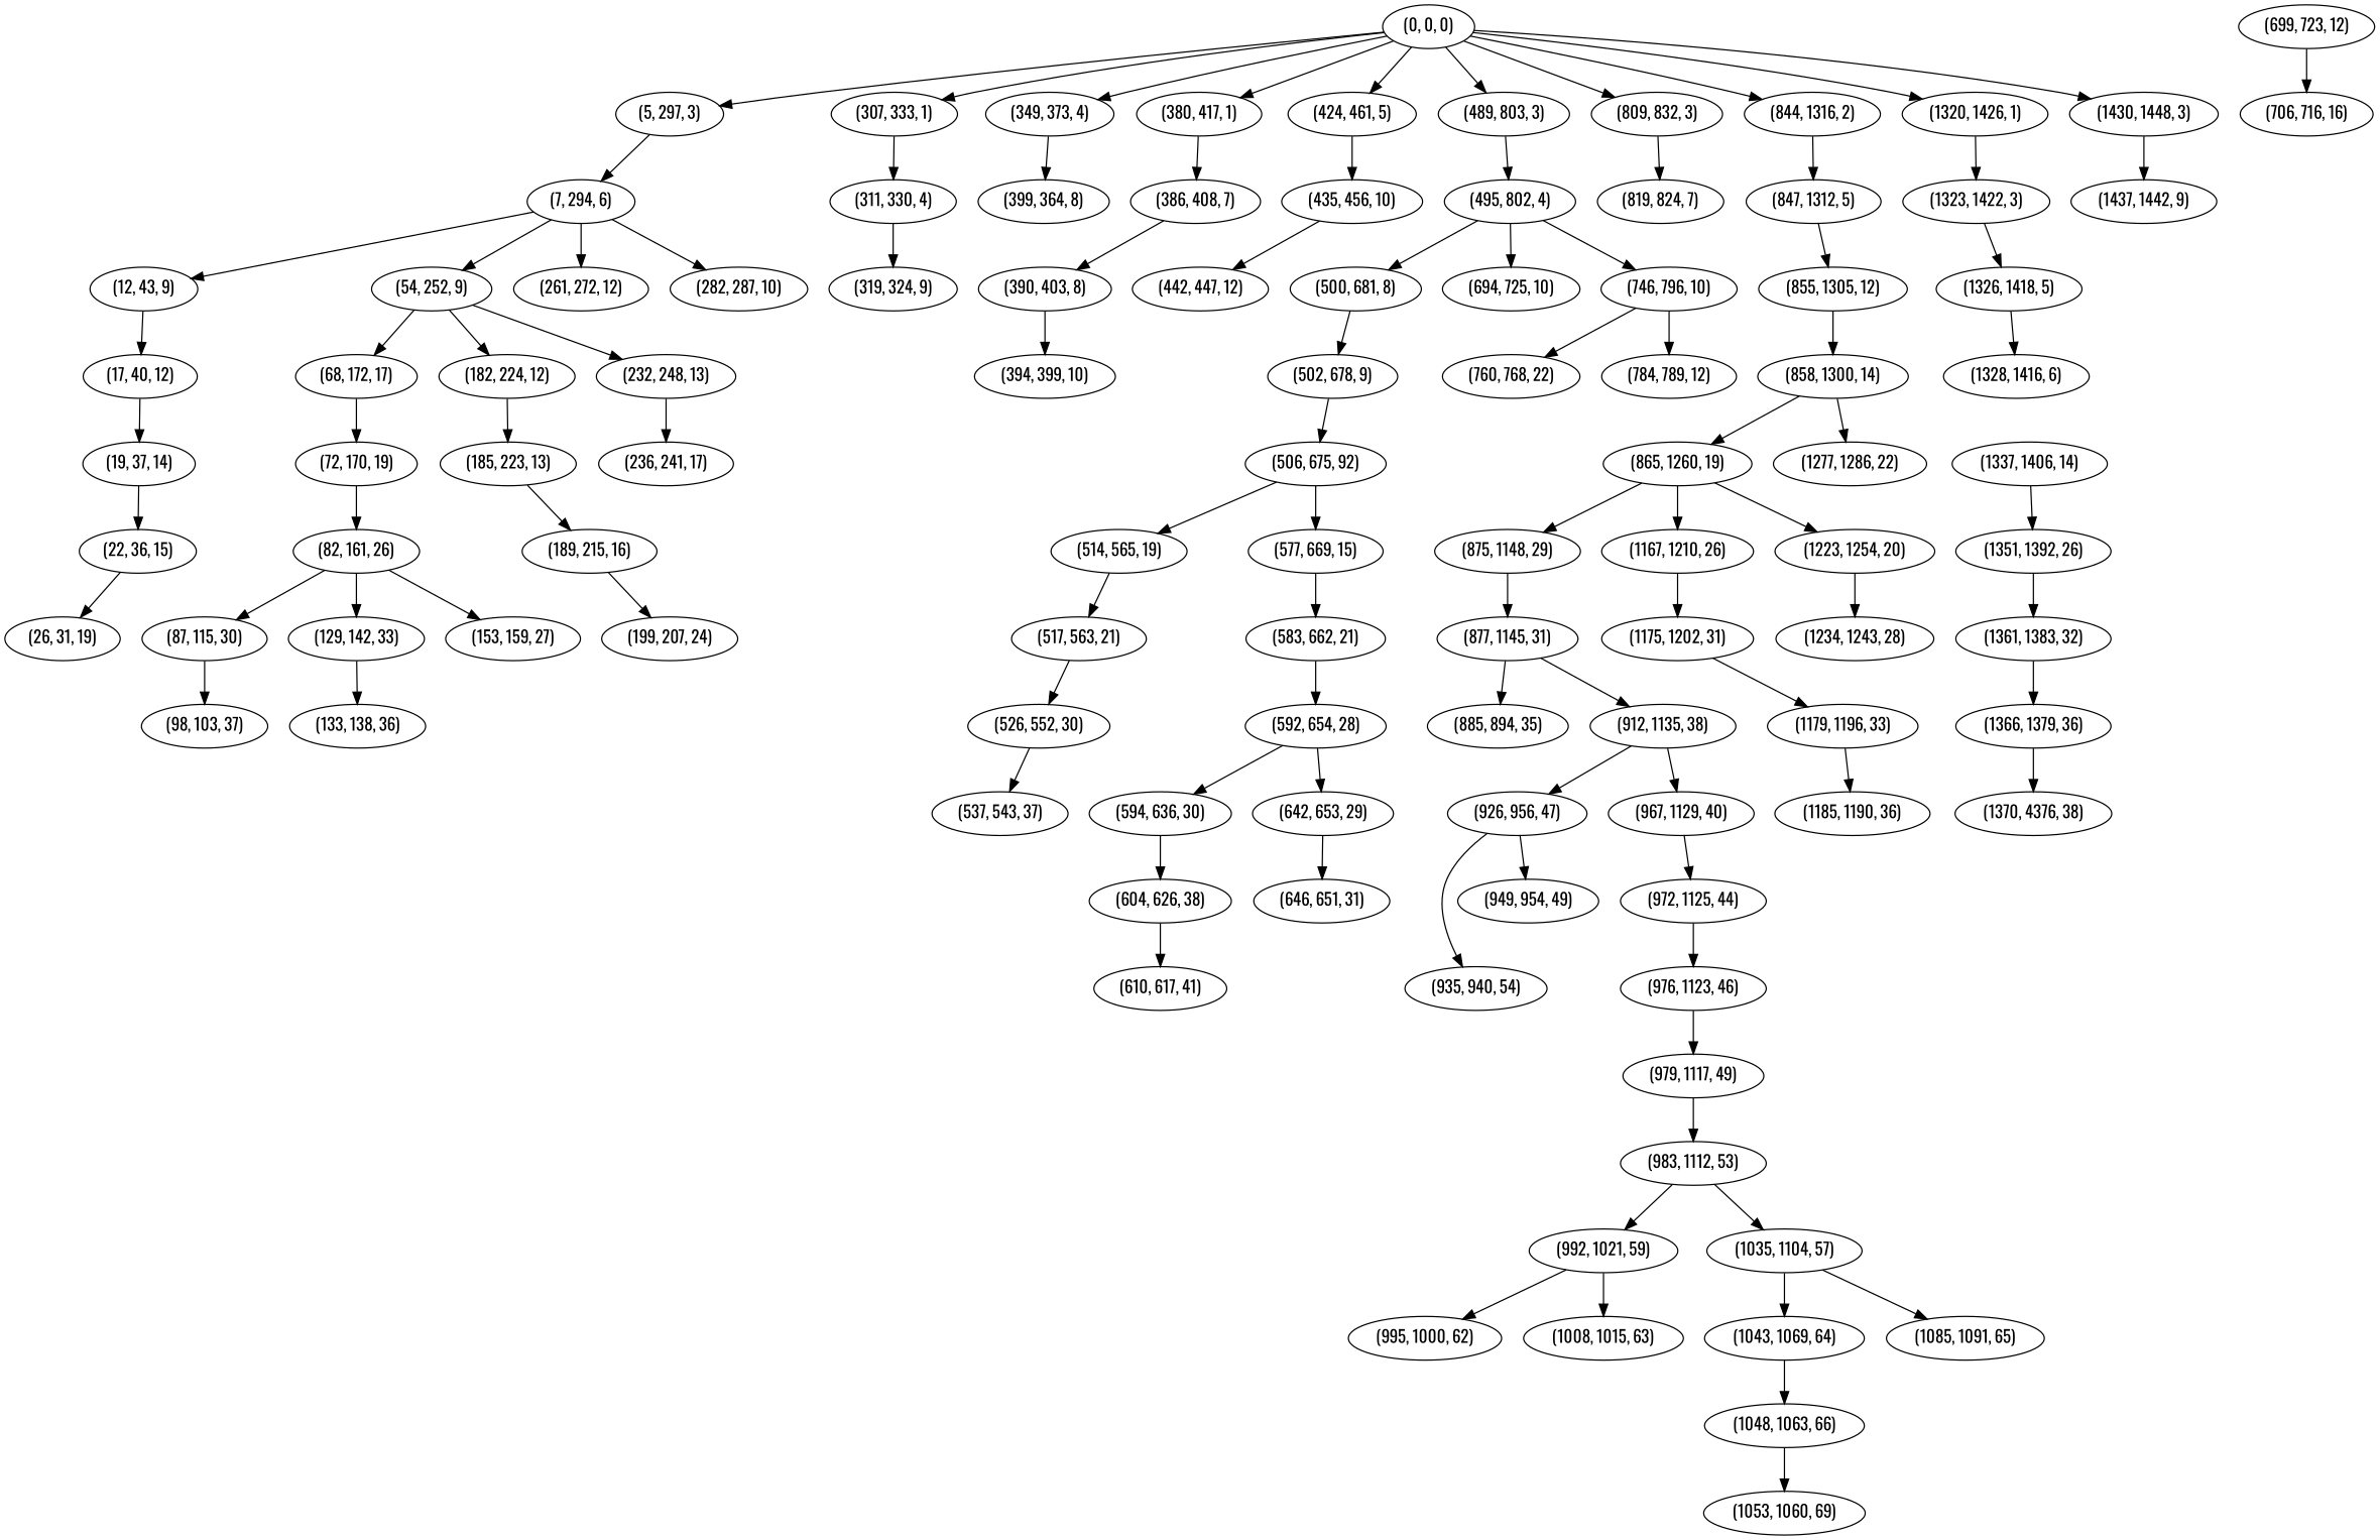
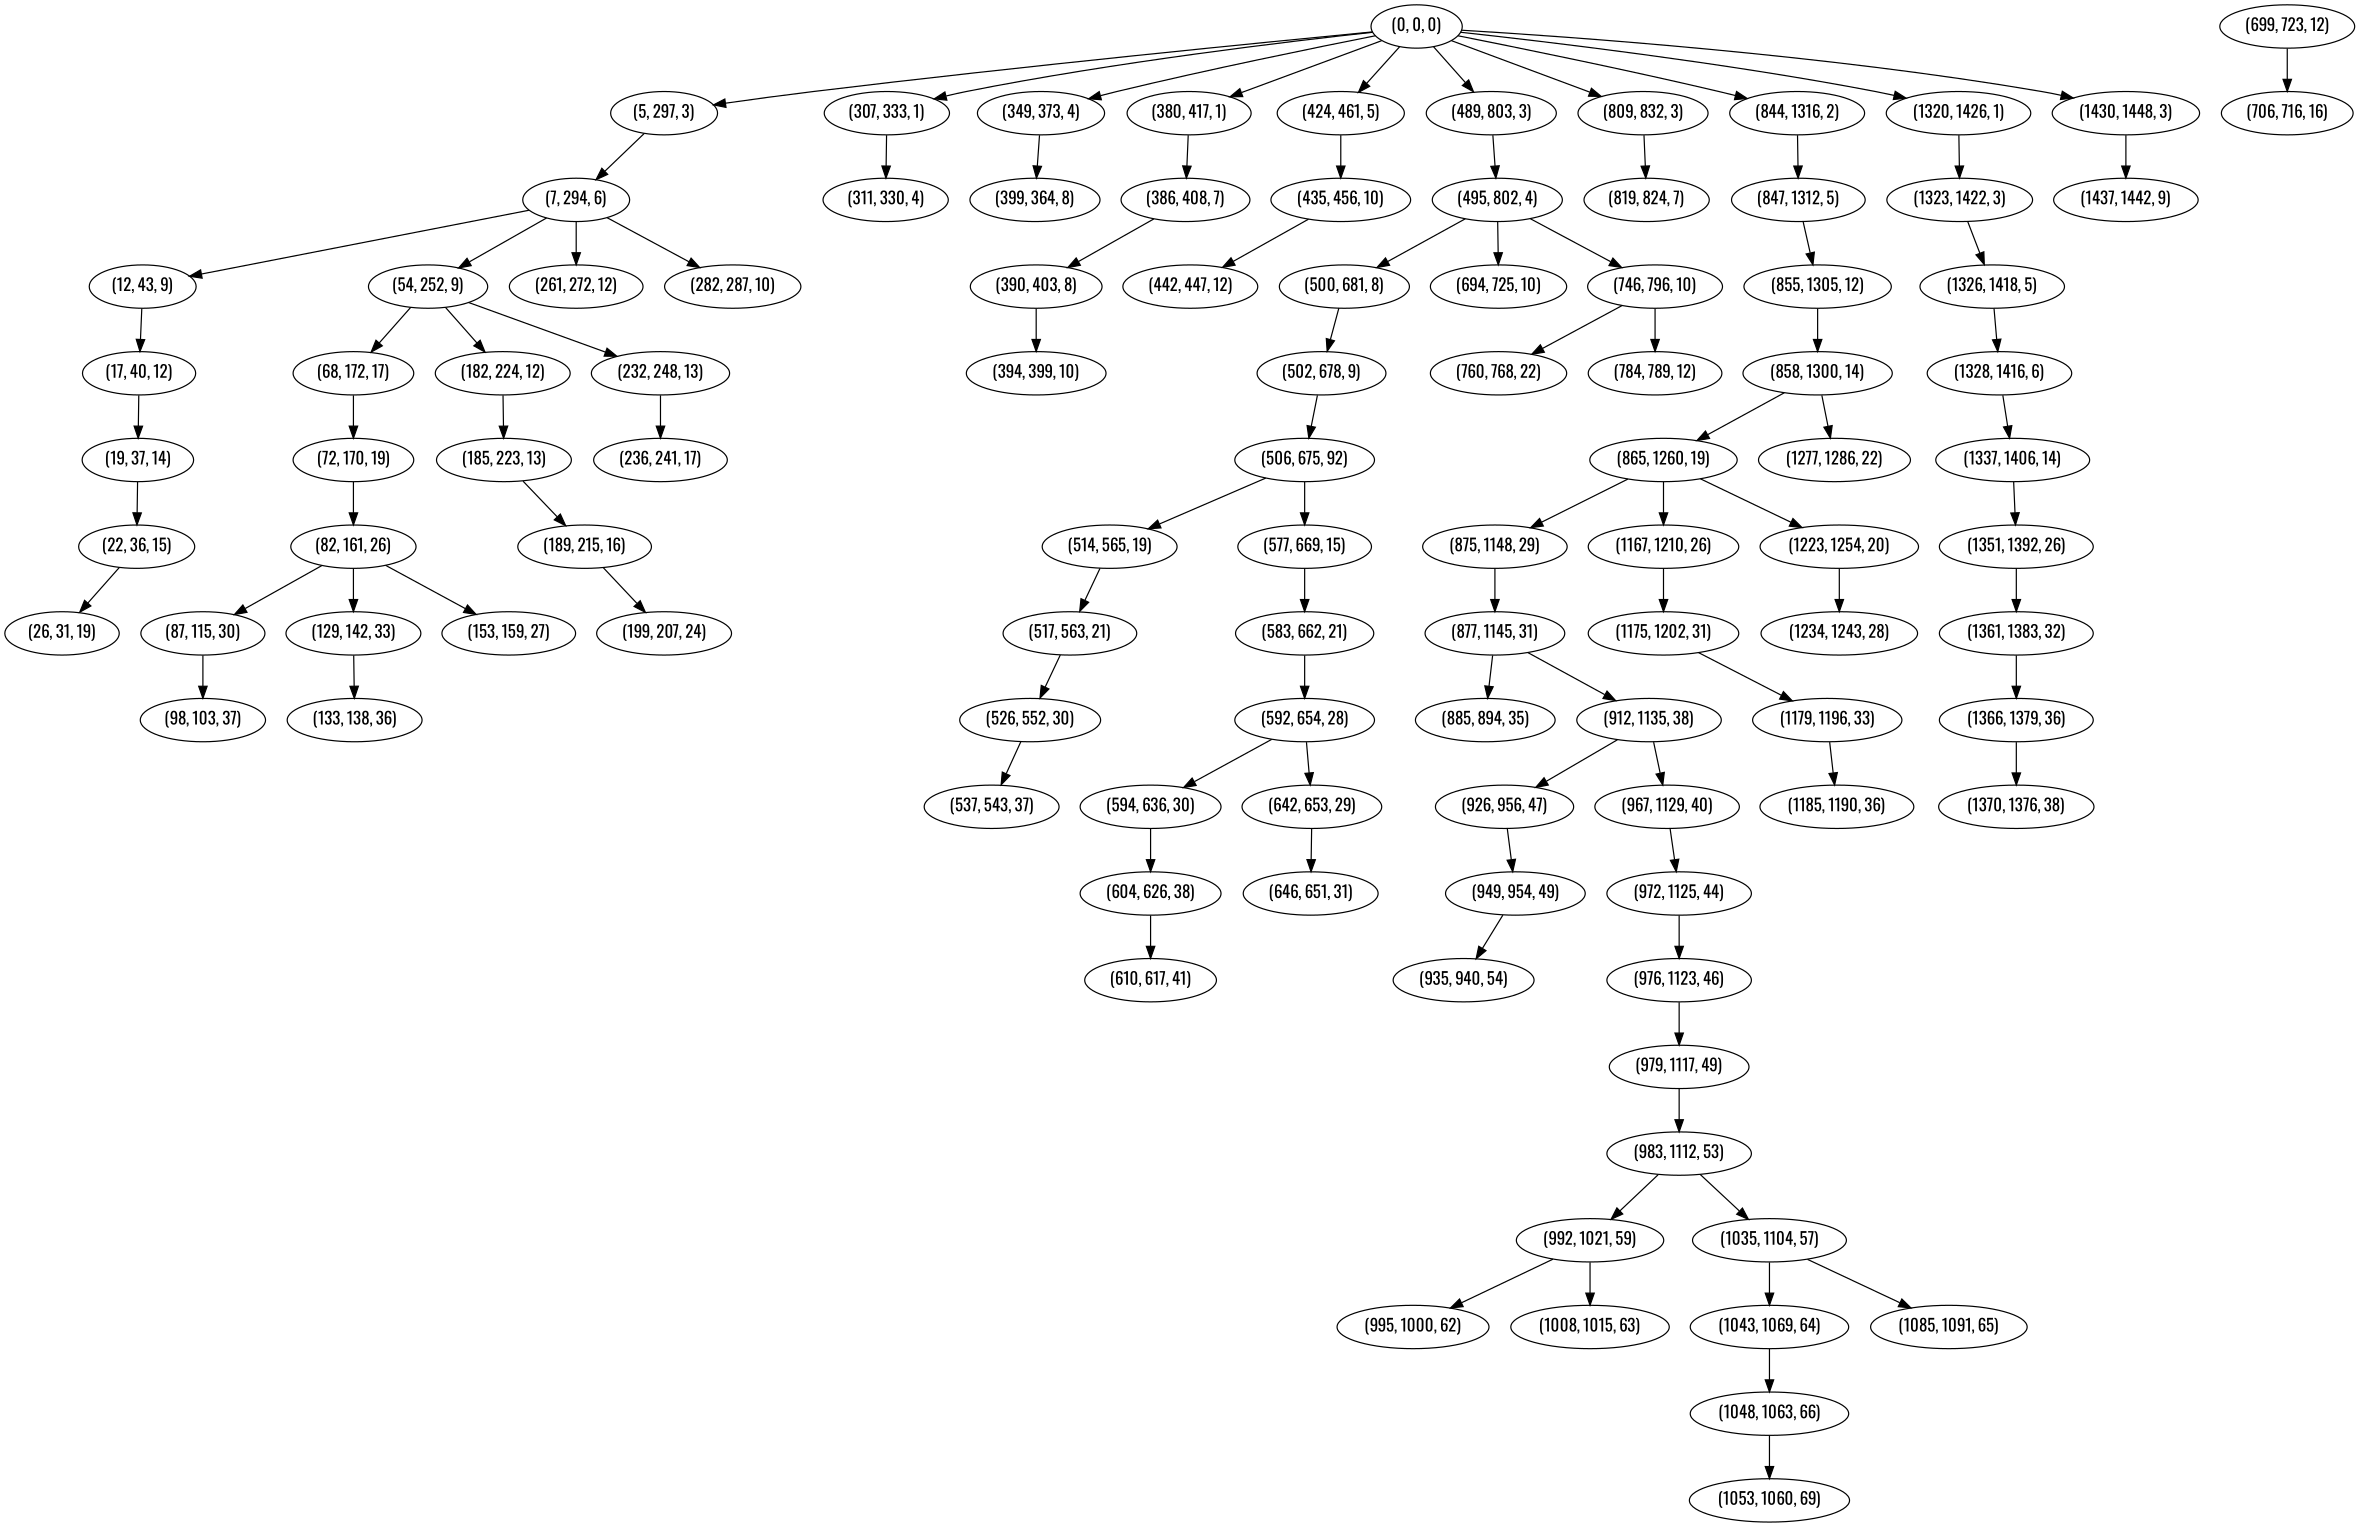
  digraph {
    fontname=Oswald
    node [fontname=Oswald]
    edge [fontname=Oswald]
    n1 [label="(5, 297, 3)"]
    "(0, 0, 0)"
    "(307, 333, 1)"
    "(349, 373, 4)"
    "(380, 417, 1)"
    "(424, 461, 5)"
    "(489, 803, 3)"
    "(809, 832, 3)"
    "(844, 1316, 2)"
    "(1320, 1426, 1)"
    "(1430, 1448, 3)"
    "(7, 294, 6)"
    "(311, 330, 4)"
    n14 [label="(399, 364, 8)"]
    "(386, 408, 7)"
    "(435, 456, 10)"
    "(495, 802, 4)"
    "(819, 824, 7)"
    "(847, 1312, 5)"
    "(1323, 1422, 3)"
    "(1437, 1442, 9)"
    "(12, 43, 9)"
    "(54, 252, 9)"
    "(261, 272, 12)"
    "(282, 287, 10)"
    "(17, 40, 12)"
    "(68, 172, 17)"
    "(182, 224, 12)"
    "(232, 248, 13)"
    "(19, 37, 14)"
    "(22, 36, 15)"
    "(26, 31, 19)"
    "(72, 170, 19)"
    "(185, 223, 13)"
    "(236, 241, 17)"
    "(82, 161, 26)"
    "(87, 115, 30)"
    "(129, 142, 33)"
    "(153, 159, 27)"
    "(98, 103, 37)"
    "(133, 138, 36)"
    "(189, 215, 16)"
    "(199, 207, 24)"
-   "(319, 324, 9)"
    "(390, 403, 8)"
    "(394, 399, 10)"
    "(442, 447, 12)"
    "(500, 681, 8)"
    "(694, 725, 10)"
    "(746, 796, 10)"
    "(502, 678, 9)"
    "(760, 768, 22)"
    "(784, 789, 12)"
    n54 [label="(506, 675, 92)"]
    "(514, 565, 19)"
    "(577, 669, 15)"
    "(517, 563, 21)"
    "(583, 662, 21)"
    "(526, 552, 30)"
    "(537, 543, 37)"
    "(592, 654, 28)"
    "(594, 636, 30)"
    "(642, 653, 29)"
    "(604, 626, 38)"
    "(646, 651, 31)"
    "(610, 617, 41)"
    "(699, 723, 12)"
    "(706, 716, 16)"
    "(855, 1305, 12)"
    "(858, 1300, 14)"
    "(865, 1260, 19)"
    "(1277, 1286, 22)"
    "(875, 1148, 29)"
    "(1167, 1210, 26)"
    "(1223, 1254, 20)"
    "(877, 1145, 31)"
    "(1175, 1202, 31)"
    "(1234, 1243, 28)"
    "(885, 894, 35)"
    "(912, 1135, 38)"
    "(926, 956, 47)"
    "(967, 1129, 40)"
    "(935, 940, 54)"
    "(949, 954, 49)"
    "(972, 1125, 44)"
    "(976, 1123, 46)"
    "(979, 1117, 49)"
    "(983, 1112, 53)"
    "(992, 1021, 59)"
    "(1035, 1104, 57)"
    "(995, 1000, 62)"
    "(1008, 1015, 63)"
    "(1043, 1069, 64)"
    "(1085, 1091, 65)"
    "(1048, 1063, 66)"
    "(1053, 1060, 69)"
    "(1179, 1196, 33)"
    "(1185, 1190, 36)"
    "(1326, 1418, 5)"
    "(1328, 1416, 6)"
    "(1337, 1406, 14)"
    "(1351, 1392, 26)"
    "(1361, 1383, 32)"
    "(1366, 1379, 36)"
-   "(1370, 1376, 38)" [label="(1370, 4376, 38)"]
+   "(1370, 1376, 38)"
    n1 -> "(7, 294, 6)"
    "(0, 0, 0)" -> n1
    "(0, 0, 0)" -> "(307, 333, 1)"
    "(0, 0, 0)" -> "(349, 373, 4)"
    "(0, 0, 0)" -> "(380, 417, 1)"
    "(0, 0, 0)" -> "(424, 461, 5)"
    "(0, 0, 0)" -> "(489, 803, 3)"
    "(0, 0, 0)" -> "(809, 832, 3)"
    "(0, 0, 0)" -> "(844, 1316, 2)"
    "(0, 0, 0)" -> "(1320, 1426, 1)"
    "(0, 0, 0)" -> "(1430, 1448, 3)"
    "(307, 333, 1)" -> "(311, 330, 4)"
    "(349, 373, 4)" -> n14
    "(380, 417, 1)" -> "(386, 408, 7)"
    "(424, 461, 5)" -> "(435, 456, 10)"
    "(489, 803, 3)" -> "(495, 802, 4)"
    "(809, 832, 3)" -> "(819, 824, 7)"
    "(844, 1316, 2)" -> "(847, 1312, 5)"
    "(1320, 1426, 1)" -> "(1323, 1422, 3)"
    "(1430, 1448, 3)" -> "(1437, 1442, 9)"
    "(7, 294, 6)" -> "(12, 43, 9)"
    "(7, 294, 6)" -> "(54, 252, 9)"
    "(7, 294, 6)" -> "(261, 272, 12)"
    "(7, 294, 6)" -> "(282, 287, 10)"
-   "(311, 330, 4)" -> "(319, 324, 9)"
    "(386, 408, 7)" -> "(390, 403, 8)"
    "(435, 456, 10)" -> "(442, 447, 12)"
    "(495, 802, 4)" -> "(500, 681, 8)"
    "(495, 802, 4)" -> "(694, 725, 10)"
    "(495, 802, 4)" -> "(746, 796, 10)"
    "(847, 1312, 5)" -> "(855, 1305, 12)"
    "(1323, 1422, 3)" -> "(1326, 1418, 5)"
    "(12, 43, 9)" -> "(17, 40, 12)"
    "(54, 252, 9)" -> "(68, 172, 17)"
    "(54, 252, 9)" -> "(182, 224, 12)"
    "(54, 252, 9)" -> "(232, 248, 13)"
    "(17, 40, 12)" -> "(19, 37, 14)"
    "(68, 172, 17)" -> "(72, 170, 19)"
    "(182, 224, 12)" -> "(185, 223, 13)"
    "(232, 248, 13)" -> "(236, 241, 17)"
    "(19, 37, 14)" -> "(22, 36, 15)"
    "(22, 36, 15)" -> "(26, 31, 19)"
    "(72, 170, 19)" -> "(82, 161, 26)"
    "(185, 223, 13)" -> "(189, 215, 16)"
    "(82, 161, 26)" -> "(87, 115, 30)"
    "(82, 161, 26)" -> "(129, 142, 33)"
    "(82, 161, 26)" -> "(153, 159, 27)"
    "(87, 115, 30)" -> "(98, 103, 37)"
    "(129, 142, 33)" -> "(133, 138, 36)"
    "(189, 215, 16)" -> "(199, 207, 24)"
    "(390, 403, 8)" -> "(394, 399, 10)"
    "(500, 681, 8)" -> "(502, 678, 9)"
    "(746, 796, 10)" -> "(760, 768, 22)"
    "(746, 796, 10)" -> "(784, 789, 12)"
    "(502, 678, 9)" -> n54
    n54 -> "(514, 565, 19)"
    n54 -> "(577, 669, 15)"
    "(514, 565, 19)" -> "(517, 563, 21)"
    "(577, 669, 15)" -> "(583, 662, 21)"
    "(517, 563, 21)" -> "(526, 552, 30)"
    "(583, 662, 21)" -> "(592, 654, 28)"
    "(526, 552, 30)" -> "(537, 543, 37)"
    "(592, 654, 28)" -> "(594, 636, 30)"
    "(592, 654, 28)" -> "(642, 653, 29)"
    "(594, 636, 30)" -> "(604, 626, 38)"
    "(642, 653, 29)" -> "(646, 651, 31)"
    "(604, 626, 38)" -> "(610, 617, 41)"
    "(699, 723, 12)" -> "(706, 716, 16)"
    "(855, 1305, 12)" -> "(858, 1300, 14)"
    "(858, 1300, 14)" -> "(865, 1260, 19)"
    "(858, 1300, 14)" -> "(1277, 1286, 22)"
    "(865, 1260, 19)" -> "(875, 1148, 29)"
    "(865, 1260, 19)" -> "(1167, 1210, 26)"
    "(865, 1260, 19)" -> "(1223, 1254, 20)"
    "(875, 1148, 29)" -> "(877, 1145, 31)"
    "(1167, 1210, 26)" -> "(1175, 1202, 31)"
    "(1223, 1254, 20)" -> "(1234, 1243, 28)"
    "(877, 1145, 31)" -> "(885, 894, 35)"
    "(877, 1145, 31)" -> "(912, 1135, 38)"
    "(1175, 1202, 31)" -> "(1179, 1196, 33)"
    "(912, 1135, 38)" -> "(926, 956, 47)"
    "(912, 1135, 38)" -> "(967, 1129, 40)"
-   "(926, 956, 47)" -> "(935, 940, 54)"
+   "(949, 954, 49)" -> "(935, 940, 54)"
    "(926, 956, 47)" -> "(949, 954, 49)"
    "(967, 1129, 40)" -> "(972, 1125, 44)"
    "(972, 1125, 44)" -> "(976, 1123, 46)"
    "(976, 1123, 46)" -> "(979, 1117, 49)"
    "(979, 1117, 49)" -> "(983, 1112, 53)"
    "(983, 1112, 53)" -> "(992, 1021, 59)"
    "(983, 1112, 53)" -> "(1035, 1104, 57)"
    "(992, 1021, 59)" -> "(995, 1000, 62)"
    "(992, 1021, 59)" -> "(1008, 1015, 63)"
    "(1035, 1104, 57)" -> "(1043, 1069, 64)"
    "(1035, 1104, 57)" -> "(1085, 1091, 65)"
    "(1043, 1069, 64)" -> "(1048, 1063, 66)"
    "(1048, 1063, 66)" -> "(1053, 1060, 69)"
    "(1179, 1196, 33)" -> "(1185, 1190, 36)"
    "(1326, 1418, 5)" -> "(1328, 1416, 6)"
+   "(1328, 1416, 6)" -> "(1337, 1406, 14)"
    "(1337, 1406, 14)" -> "(1351, 1392, 26)"
    "(1351, 1392, 26)" -> "(1361, 1383, 32)"
    "(1361, 1383, 32)" -> "(1366, 1379, 36)"
    "(1366, 1379, 36)" -> "(1370, 1376, 38)"
  }
